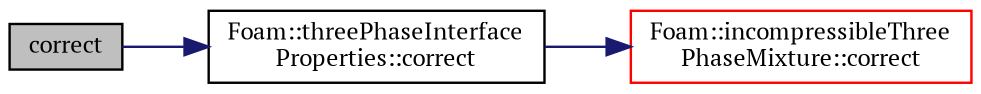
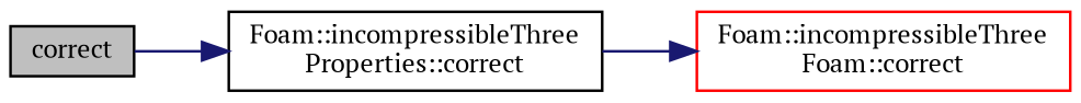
  digraph {
    fontname="PT Serif"
    rankdir=LR
    node [color=black fontname="PT Serif" fontsize=10 shape=record]
    edge [color=midnightblue fontname="PT Serif" fontsize=10 labelfontname=FreeSans labelfontsize=10 style=solid]
    n1 [fillcolor=grey75 fontcolor=black height=0.2 label=correct style=filled width=0.4]
-   n2 [height=0.2 label="Foam::threePhaseInterface\lProperties::correct" width=0.4]
-   n3 [color=red height=0.2 label="Foam::incompressibleThree\lPhaseMixture::correct" width=0.4]
+   n2 [height=0.2 label="Foam::incompressibleThree\lProperties::correct" width=0.4]
+   n3 [color=red height=0.2 label="Foam::incompressibleThree\lFoam::correct" width=0.4]
    n1 -> n2
    n2 -> n3
  }
